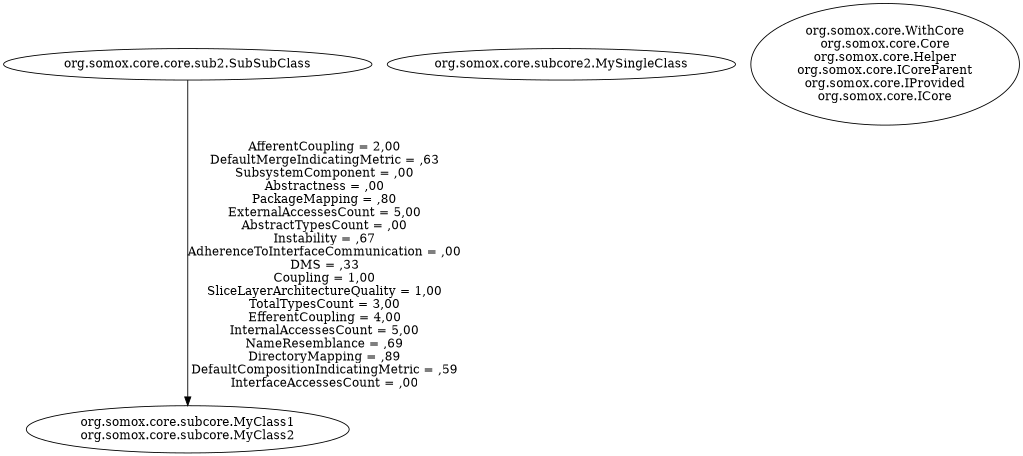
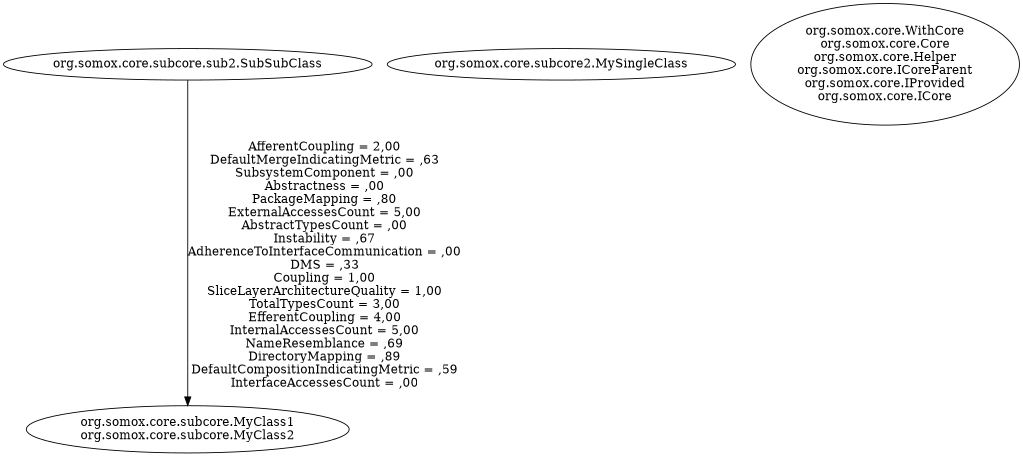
  digraph {
-   "org.somox.core.subcore.sub2.SubSubClass" [label="org.somox.core.core.sub2.SubSubClass"]
+   "org.somox.core.subcore.sub2.SubSubClass"
    "org.somox.core.subcore.MyClass1\norg.somox.core.subcore.MyClass2"
    "org.somox.core.subcore2.MySingleClass"
    "org.somox.core.WithCore\norg.somox.core.Core\norg.somox.core.Helper\norg.somox.core.ICoreParent\norg.somox.core.IProvided\norg.somox.core.ICore"
    "org.somox.core.subcore.sub2.SubSubClass" -> "org.somox.core.subcore.MyClass1\norg.somox.core.subcore.MyClass2" [label="AfferentCoupling = 2,00\nDefaultMergeIndicatingMetric = ,63\nSubsystemComponent = ,00\nAbstractness = ,00\nPackageMapping = ,80\nExternalAccessesCount = 5,00\nAbstractTypesCount = ,00\nInstability = ,67\nAdherenceToInterfaceCommunication = ,00\nDMS = ,33\nCoupling = 1,00\nSliceLayerArchitectureQuality = 1,00\nTotalTypesCount = 3,00\nEfferentCoupling = 4,00\nInternalAccessesCount = 5,00\nNameResemblance = ,69\nDirectoryMapping = ,89\nDefaultCompositionIndicatingMetric = ,59\nInterfaceAccessesCount = ,00\n"]
  }
